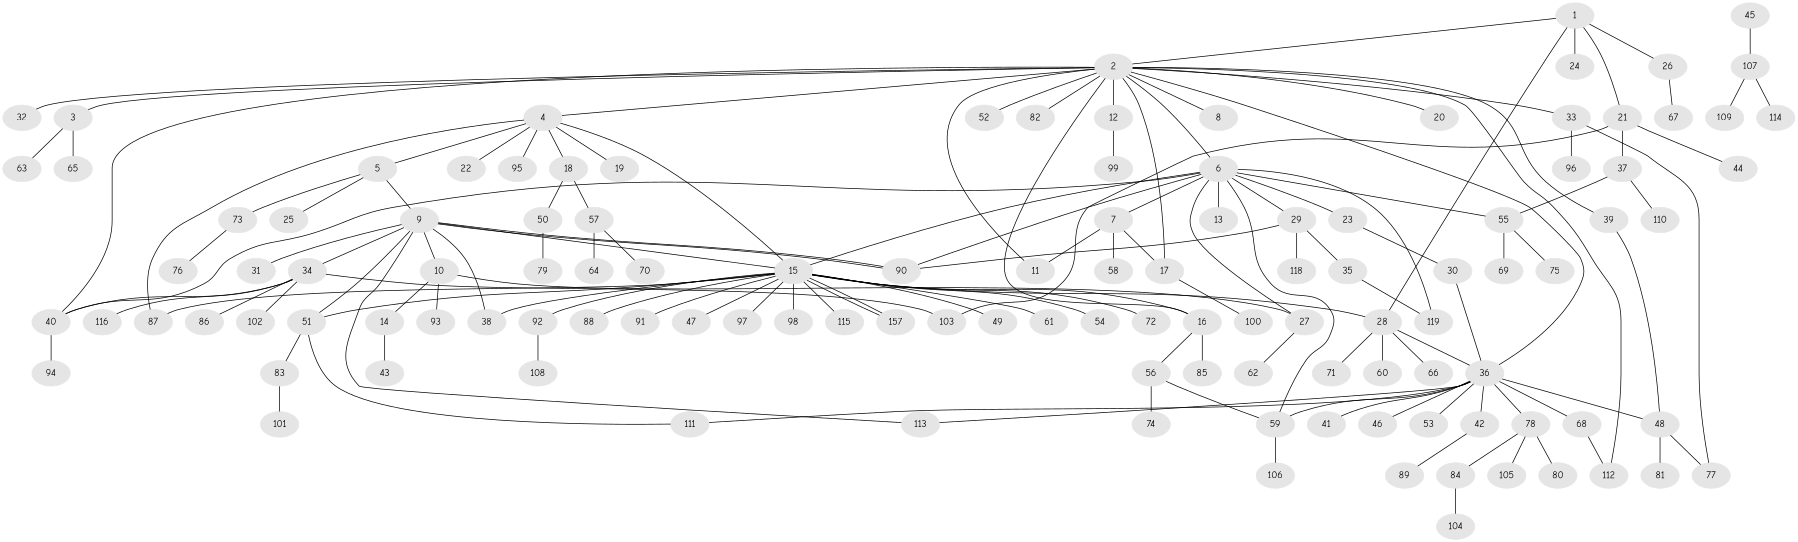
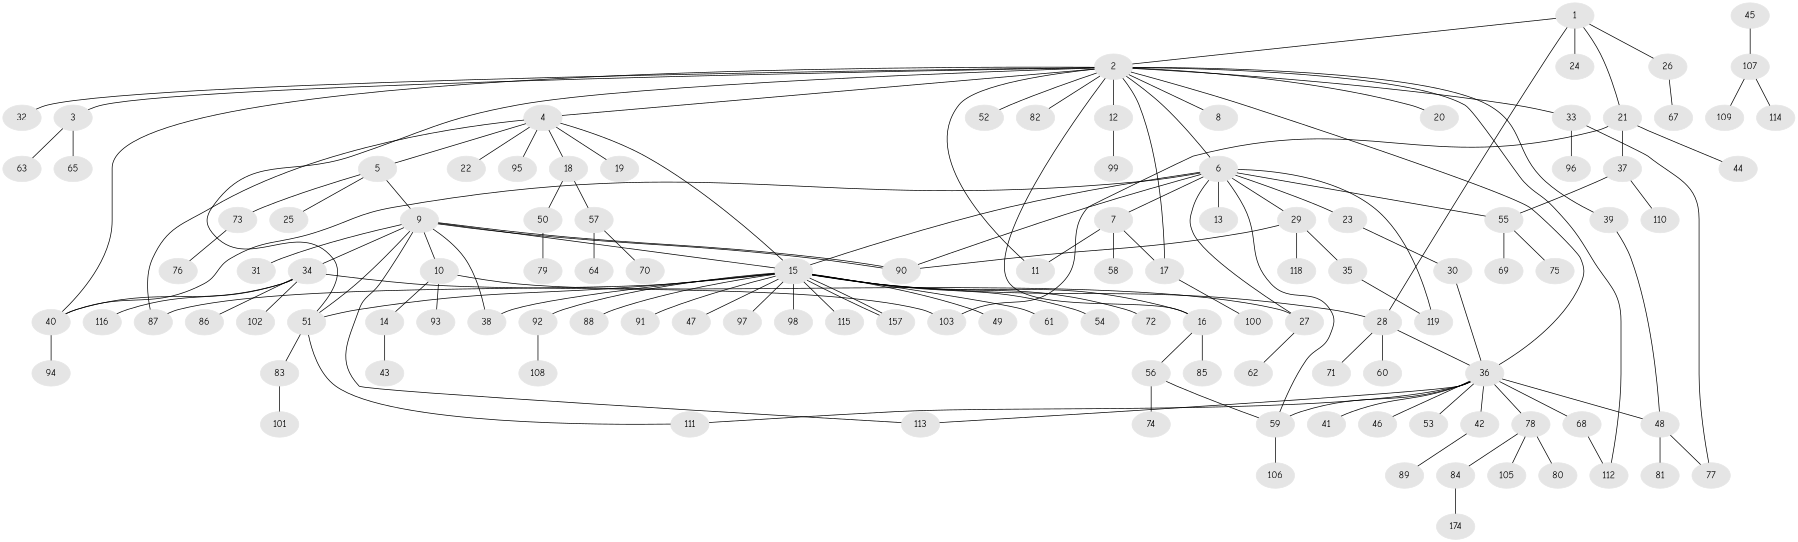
  graph {
    fontname="Comic Neue"
    node [color=gray90 fontname="Comic Neue" style=filled]
    edge [fontname="Comic Neue"]
    1
    2
    21
    24
    26
    28
    3
    4
    6
    8
    11
    12
    16
    17
    20
    32
    33
    36
    39
    40
    51
    52
    82
    112
    37
    44
    103
    67
    60
-   66
    71
    63
    65
    5
    15
    18
    19
    22
    87
    95
    7
    13
    23
    27
    29
    55
    59
    90
    119
    99
    56
    85
    100
    77
    96
    113
    41
    42
    46
    48
    53
    68
    78
    111
    94
    83
    9
    25
    73
    38
    47
    49
    54
    61
    72
    88
    91
    92
    97
    98
    115
    n82 [label=157]
    50
    57
    10
    31
    34
    76
    58
    30
    62
    35
    118
    69
    75
    106
    14
    93
    86
    102
    116
    43
    108
    74
    79
    64
    70
    110
    45
    107
    89
    81
    80
    84
    105
    109
    114
    101
-   104
+   104 [label=174]
    1 -- 2
    1 -- 21
    1 -- 24
    1 -- 26
    1 -- 28
    2 -- 3
    2 -- 4
    2 -- 6
    2 -- 8
    2 -- 11
    2 -- 12
    2 -- 16
    2 -- 17
    2 -- 20
    2 -- 32
    2 -- 33
    2 -- 36
    2 -- 39
    2 -- 40
+   2 -- 51
    2 -- 52
    2 -- 82
    2 -- 112
    21 -- 37
    21 -- 44
    21 -- 103
    26 -- 67
    28 -- 36
    28 -- 60
-   28 -- 66
    28 -- 71
    3 -- 63
    3 -- 65
    4 -- 5
    4 -- 15
    4 -- 18
    4 -- 19
    4 -- 22
    4 -- 87
    4 -- 95
    6 -- 40
    6 -- 15
    6 -- 7
    6 -- 13
    6 -- 23
    6 -- 27
    6 -- 29
    6 -- 55
    6 -- 59
    6 -- 90
    6 -- 119
    12 -- 99
    16 -- 56
    16 -- 85
    17 -- 100
    33 -- 77
    33 -- 96
    36 -- 59
    36 -- 113
    36 -- 41
    36 -- 42
    36 -- 46
    36 -- 48
    36 -- 53
    36 -- 68
    36 -- 78
    36 -- 111
    39 -- 48
    40 -- 94
    51 -- 111
    51 -- 83
    37 -- 55
    37 -- 110
    5 -- 9
    5 -- 25
    5 -- 73
    15 -- 28
    15 -- 16
    15 -- 51
    15 -- 87
    15 -- 38
    15 -- 47
    15 -- 49
    15 -- 54
    15 -- 61
    15 -- 72
    15 -- 88
    15 -- 91
    15 -- 92
    15 -- 97
    15 -- 98
    15 -- 115
    15 -- n82
    15 -- n82
    18 -- 50
    18 -- 57
    7 -- 11
    7 -- 17
    7 -- 58
    23 -- 30
    27 -- 62
    29 -- 90
    29 -- 35
    29 -- 118
    55 -- 69
    55 -- 75
    59 -- 106
    56 -- 59
    56 -- 74
    42 -- 89
    48 -- 77
    48 -- 81
    68 -- 112
    78 -- 80
    78 -- 84
    78 -- 105
    83 -- 101
    9 -- 51
    9 -- 15
    9 -- 90
    9 -- 90
    9 -- 113
    9 -- 38
    9 -- 10
    9 -- 31
    9 -- 34
    73 -- 76
    92 -- 108
    50 -- 79
    57 -- 64
    57 -- 70
    10 -- 27
    10 -- 14
    10 -- 93
    34 -- 40
    34 -- 103
    34 -- 86
    34 -- 102
    34 -- 116
    30 -- 36
    35 -- 119
    14 -- 43
    45 -- 107
    107 -- 109
    107 -- 114
    84 -- 104
  }
